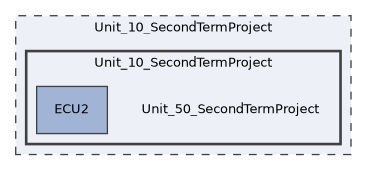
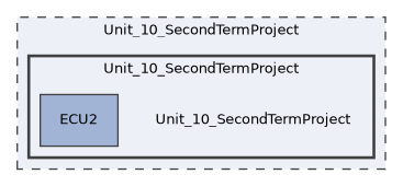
  digraph {
    compound=true
    node [fontname=Helvetica fontsize=10]
-   n1 [label=Unit_50_SecondTermProject shape=plaintext]
+   n1 [label=Unit_10_SecondTermProject shape=plaintext]
    n2 [color=grey25 fillcolor="#a2b4d6" label=ECU2 shape=box style="filled,"]
    subgraph cluster_1 {
      bgcolor="#edf0f7"
      fontname=Helvetica
      fontsize=10
      label=Unit_10_SecondTermProject
      pencolor=grey25
      style="filled,dashed,"
      subgraph cluster_2 {
        bgcolor="#edf0f7"
        fontname=Helvetica
        fontsize=10
        pencolor=grey25
        style="filled,bold,"
        n1
        n2
      }
    }
  }
